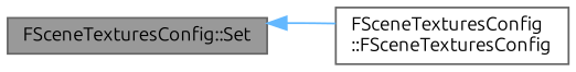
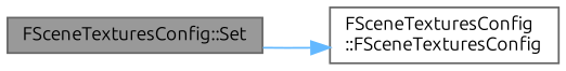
  digraph {
    rankdir=LR
    fontname=Ubuntu
    node [fontname=Ubuntu fontsize=10 shape=box style=filled]
    n1 [color=gray40 fillcolor=grey60 fontcolor=black height=0.2 label="FSceneTexturesConfig::Set" width=0.4]
    n2 [color=grey40 fillcolor=white height=0.2 label="FSceneTexturesConfig\l::FSceneTexturesConfig" width=0.4]
-   n2 -> n1 [color=steelblue1 fontname=Ubuntu fontsize=10 labelfontname=Helvetica labelfontsize=10 style=solid]
+   n1 -> n2 [color=steelblue1 fontname=Ubuntu fontsize=10 labelfontname=Helvetica labelfontsize=10 style=solid]
  }
